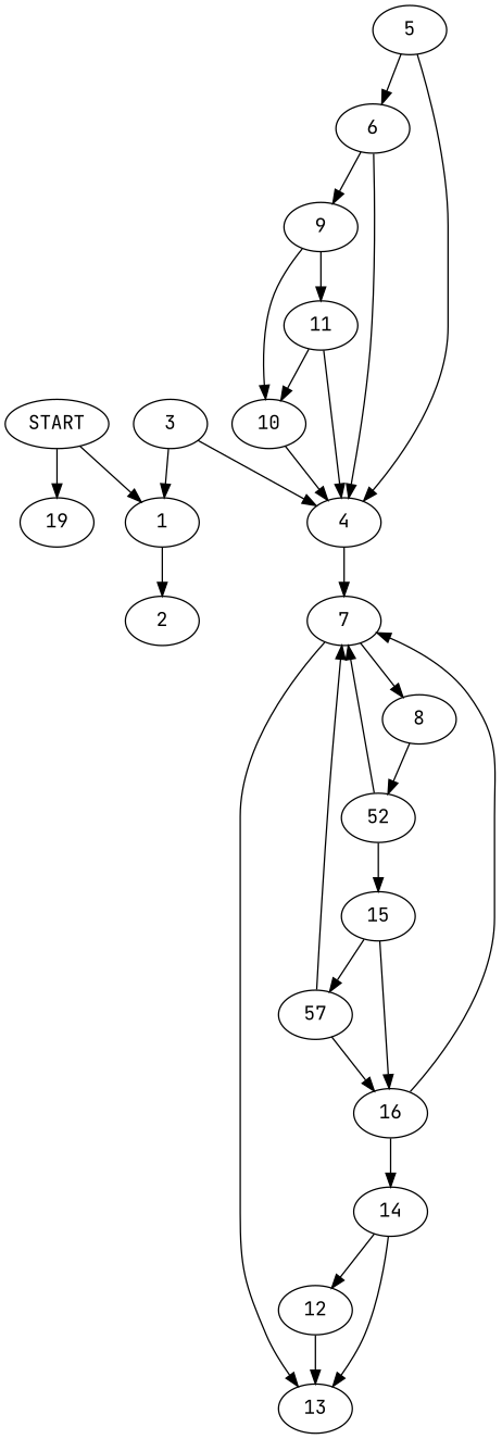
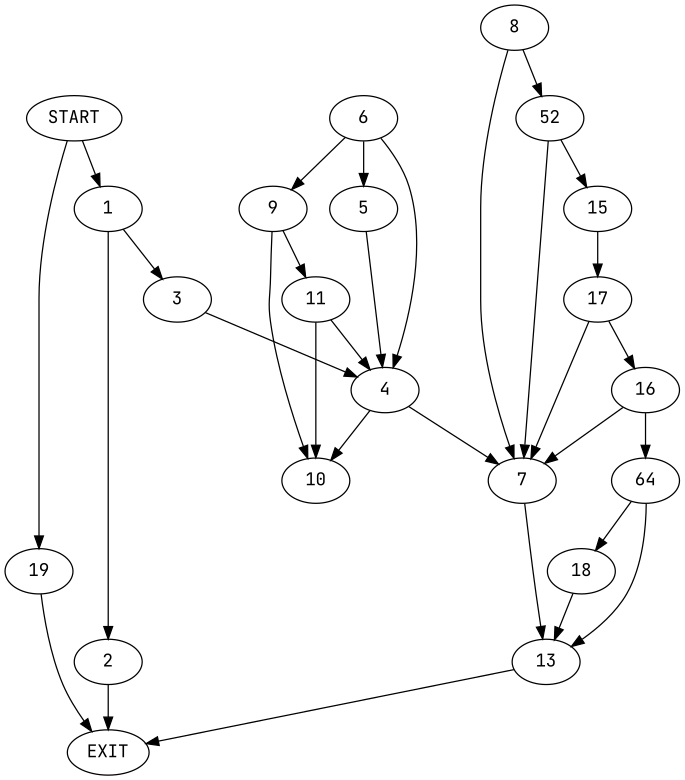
  digraph {
    fontname="JetBrains Mono"
    node [fontname="JetBrains Mono"]
    edge [fontname="JetBrains Mono"]
    n1 [label=START]
    1
    19
    2
    3
+   n6 [label=EXIT]
    4
    7
    5
    6
    13
    8
    n13 [label=52]
    9
    10
    11
-   14
-   18 [label=12]
+   14 [label=64]
+   18
    15
    16
-   17 [label=57]
+   17
    n1 -> 1
    n1 -> 19
    1 -> 2
-   3 -> 1
+   1 -> 3
+   19 -> n6
+   2 -> n6
    3 -> 4
    4 -> 7
    7 -> 13
    5 -> 4
-   5 -> 6
+   6 -> 5
    6 -> 4
    6 -> 9
-   7 -> 8
+   13 -> n6
+   8 -> 7
    8 -> n13
    n13 -> 7
    n13 -> 15
    9 -> 10
    9 -> 11
-   10 -> 4
+   4 -> 10
    11 -> 4
    11 -> 10
    14 -> 13
    14 -> 18
    18 -> 13
-   15 -> 16
    15 -> 17
    16 -> 7
    16 -> 14
    17 -> 7
    17 -> 16
  }
